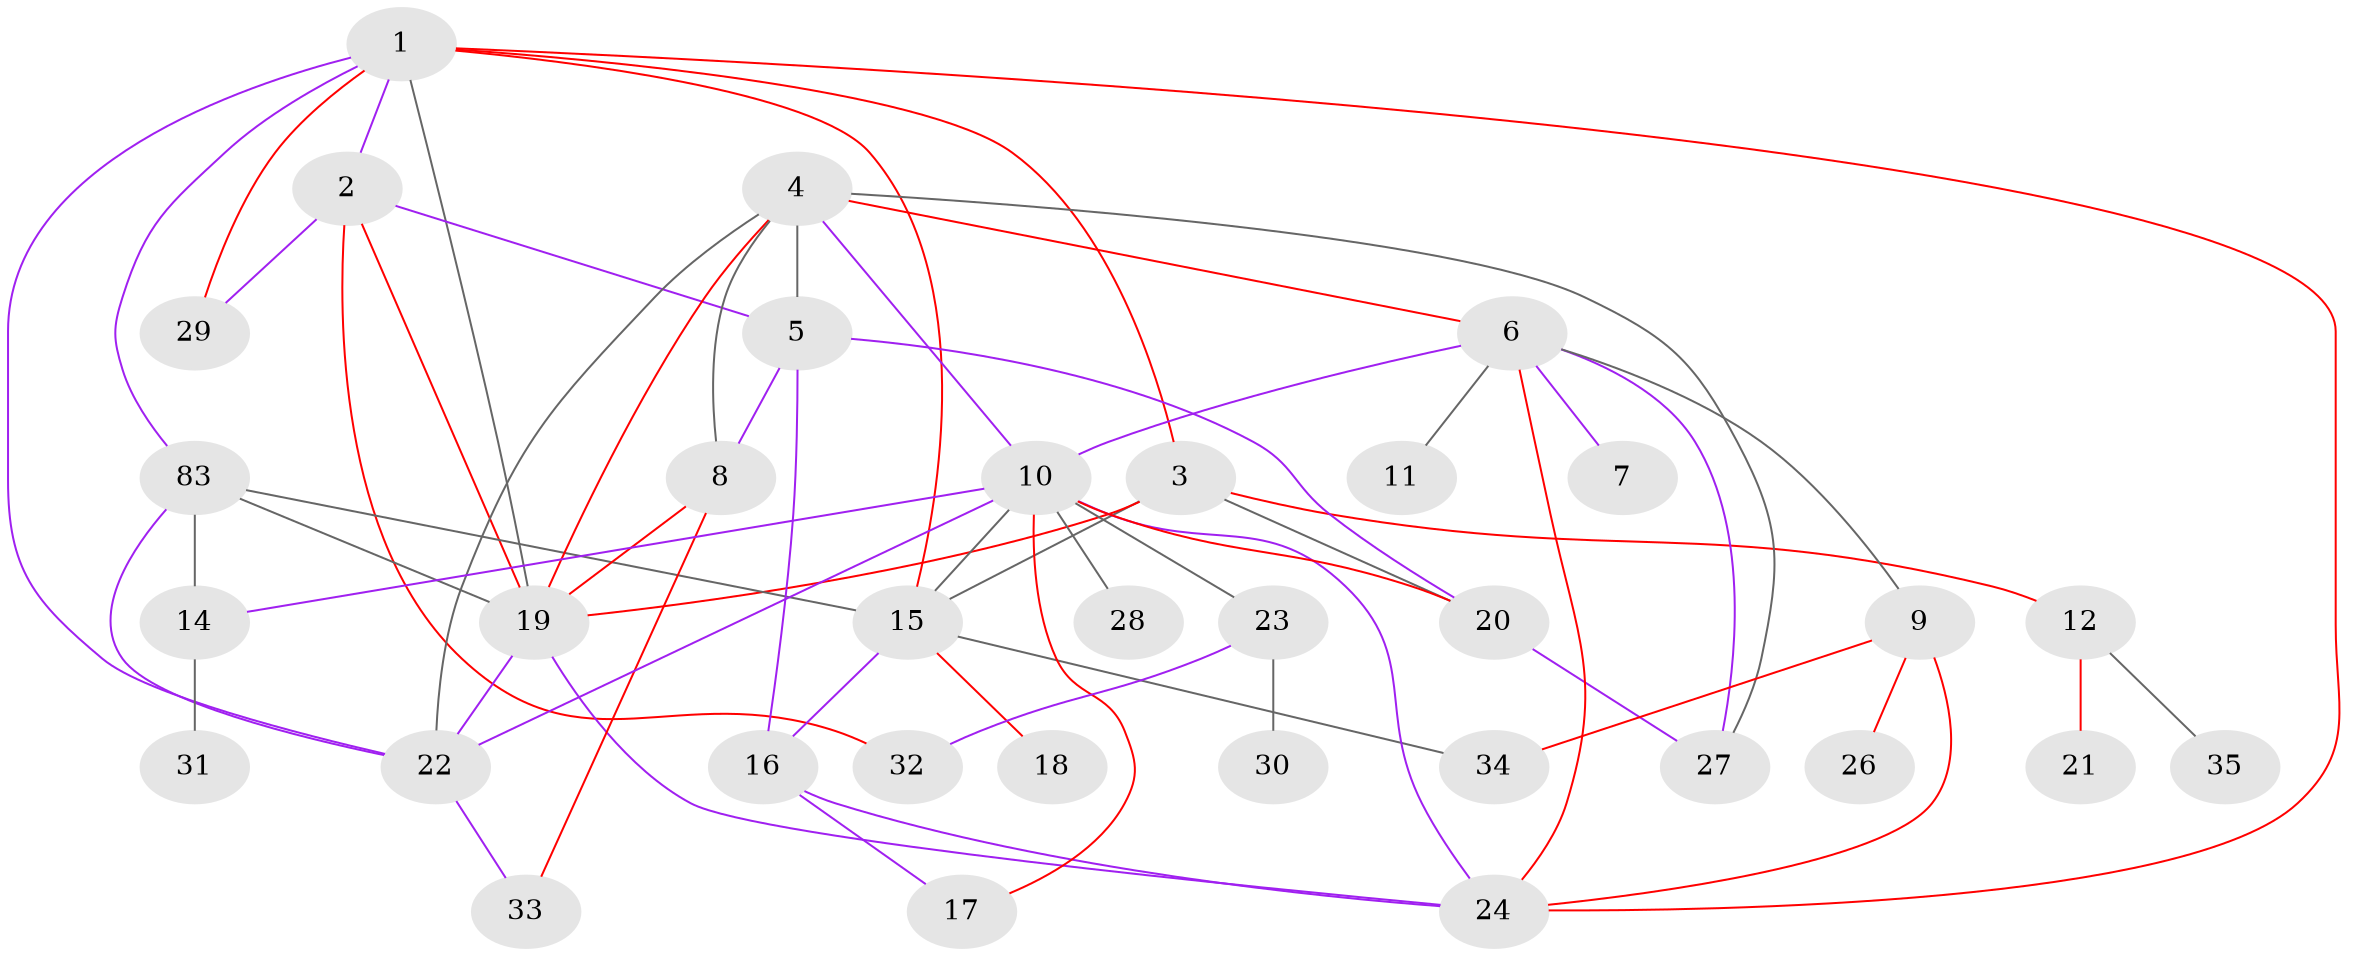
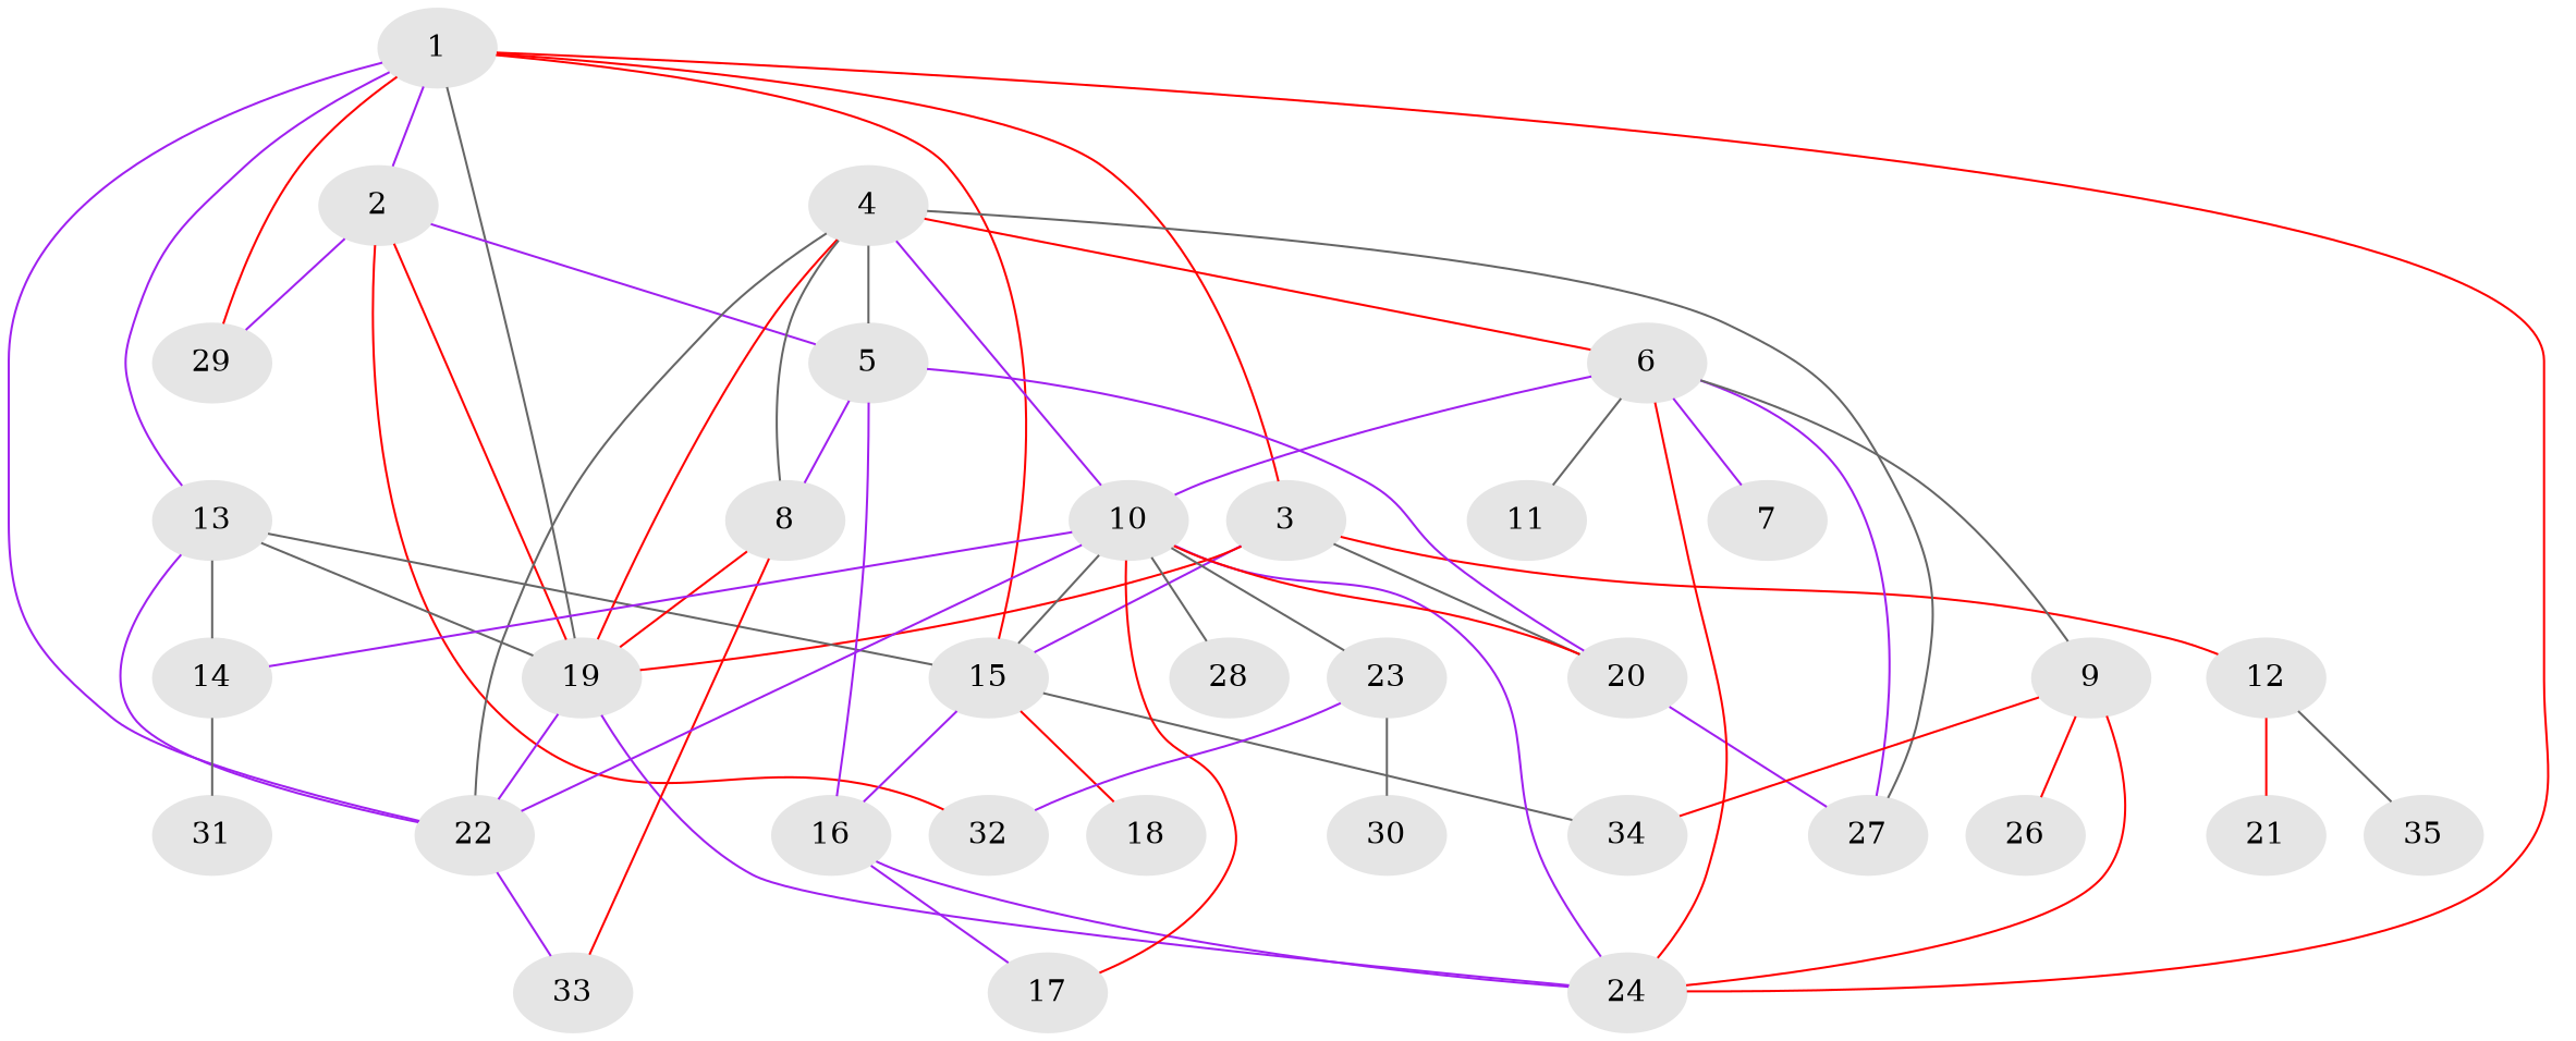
  graph {
    node [color=gray90 style=filled]
    edge [color=purple weight=1.0]
    1
    2
    3
-   13 [label=83]
+   13
    15
    19
    22
    24
    29
    5
    32
    12
    20
    14
    16
    34
    18
    33
    8
    4
    6
    10
    27
    21
    n25 [label=35]
    7
    9
    11
    17
    23
    28
    26
    31
    30
    1 -- 2
    1 -- 3 [color=red]
    1 -- 13
    1 -- 15 [color=red]
    1 -- 19 [color=gray40]
    1 -- 22
    1 -- 24 [color=red]
    1 -- 29 [color=red]
    2 -- 19 [color=red]
    2 -- 29
    2 -- 5
    2 -- 32 [color=red]
-   3 -- 15 [color=gray40]
+   3 -- 15
    3 -- 19 [color=red]
    3 -- 12 [color=red]
    3 -- 20 [color=gray40]
    13 -- 15 [color=gray40]
    13 -- 19 [color=gray40]
    13 -- 22
    13 -- 14 [color=gray40]
    15 -- 16
    15 -- 34 [color=gray40]
    15 -- 18 [color=red]
    19 -- 22
    19 -- 24
    22 -- 33
    5 -- 20
    5 -- 16
    5 -- 8
    12 -- 21 [color=red]
    12 -- n25 [color=gray40]
    20 -- 27
    14 -- 31 [color=gray40]
    16 -- 24
    16 -- 17
    8 -- 19 [color=red]
    8 -- 33 [color=red]
    4 -- 19 [color=red]
    4 -- 22 [color=gray40]
    4 -- 5 [color=gray40 weight=2.0]
    4 -- 8 [color=gray40]
    4 -- 6 [color=red]
    4 -- 10
    4 -- 27 [color=gray40]
    6 -- 24 [color=red]
    6 -- 10
    6 -- 27
    6 -- 7
    6 -- 9 [color=gray40]
    6 -- 11 [color=gray40]
    10 -- 15 [color=gray40]
    10 -- 22
    10 -- 24
    10 -- 20 [color=red]
    10 -- 14
    10 -- 17 [color=red]
    10 -- 23 [color=gray40]
    10 -- 28 [color=gray40]
    9 -- 24 [color=red]
    9 -- 34 [color=red]
    9 -- 26 [color=red]
    23 -- 32
    23 -- 30 [color=gray40]
  }
